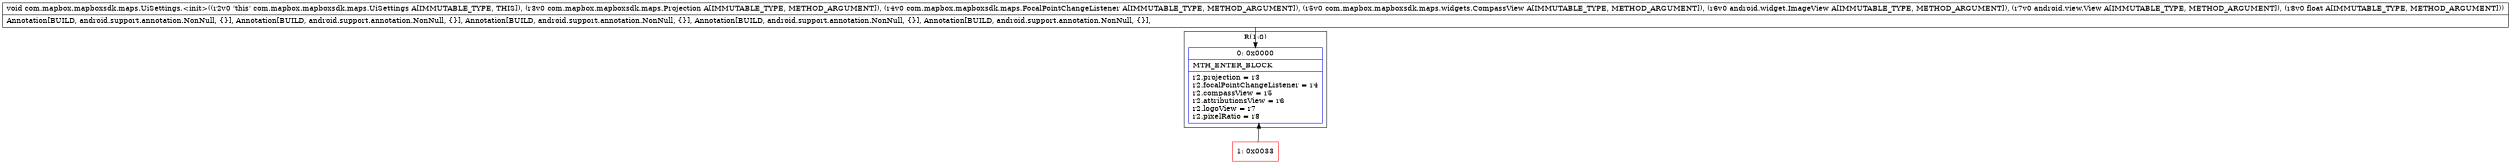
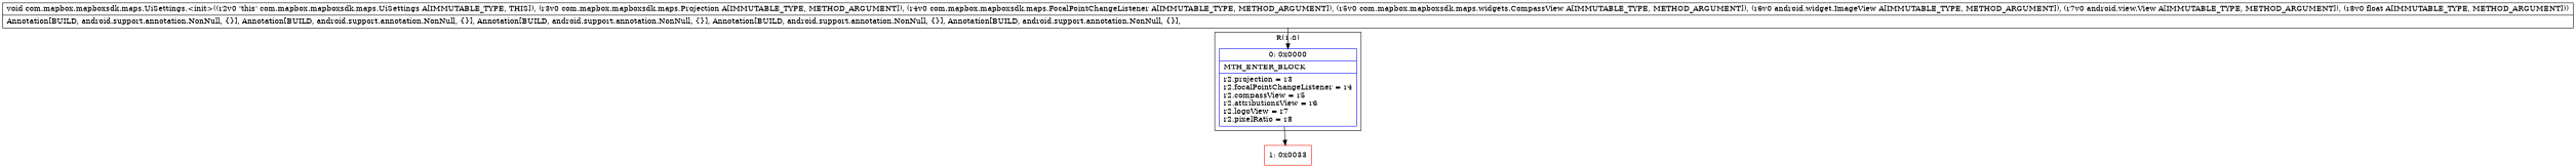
  digraph {
    node [shape=record]
    n1 [color=blue label="{0\:\ 0x0000|MTH_ENTER_BLOCK\l|r2.projection = r3\lr2.focalPointChangeListener = r4\lr2.compassView = r5\lr2.attributionsView = r6\lr2.logoView = r7\lr2.pixelRatio = r8\l}"]
    n2 [color=red label="{1\:\ 0x0033}"]
    n3 [label="{void com.mapbox.mapboxsdk.maps.UiSettings.\<init\>((r2v0 'this' com.mapbox.mapboxsdk.maps.UiSettings A[IMMUTABLE_TYPE, THIS]), (r3v0 com.mapbox.mapboxsdk.maps.Projection A[IMMUTABLE_TYPE, METHOD_ARGUMENT]), (r4v0 com.mapbox.mapboxsdk.maps.FocalPointChangeListener A[IMMUTABLE_TYPE, METHOD_ARGUMENT]), (r5v0 com.mapbox.mapboxsdk.maps.widgets.CompassView A[IMMUTABLE_TYPE, METHOD_ARGUMENT]), (r6v0 android.widget.ImageView A[IMMUTABLE_TYPE, METHOD_ARGUMENT]), (r7v0 android.view.View A[IMMUTABLE_TYPE, METHOD_ARGUMENT]), (r8v0 float A[IMMUTABLE_TYPE, METHOD_ARGUMENT]))  | Annotation[BUILD, android.support.annotation.NonNull, \{\}], Annotation[BUILD, android.support.annotation.NonNull, \{\}], Annotation[BUILD, android.support.annotation.NonNull, \{\}], Annotation[BUILD, android.support.annotation.NonNull, \{\}], Annotation[BUILD, android.support.annotation.NonNull, \{\}], \l}"]
    subgraph cluster_1 {
      label="R(1:0)"
      n1
    }
-   n2 -> n1
+   n1 -> n2
    n3 -> n1
  }
